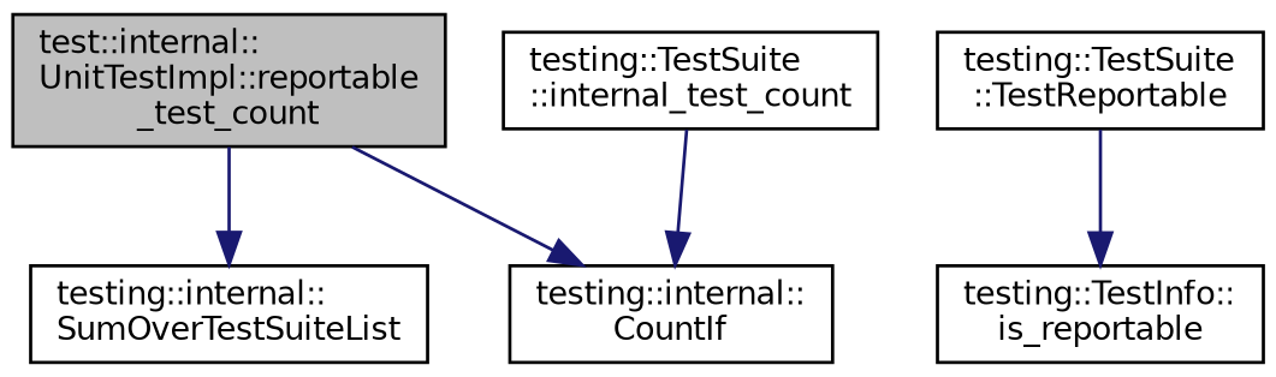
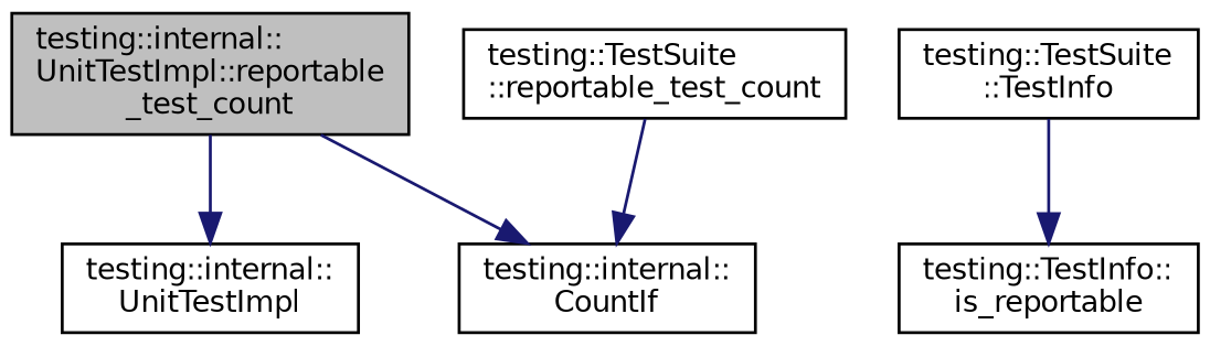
  digraph {
    rankdir=TB
    node [color=black fontname=Helvetica fontsize=10 shape=record]
    edge [color=midnightblue fontname=Helvetica fontsize=10 labelfontname=Helvetica labelfontsize=10 style=solid]
-   n1 [fillcolor=grey75 fontcolor=black height=0.2 label="test::internal::\lUnitTestImpl::reportable\l_test_count" style=filled width=0.4]
-   n2 [height=0.2 label="testing::internal::\lSumOverTestSuiteList" width=0.4]
+   n1 [fillcolor=grey75 fontcolor=black height=0.2 label="testing::internal::\lUnitTestImpl::reportable\l_test_count" style=filled width=0.4]
+   n2 [height=0.2 label="testing::internal::\lUnitTestImpl" width=0.4]
    n3 [height=0.2 label="testing::internal::\lCountIf" width=0.4]
-   n4 [height=0.2 label="testing::TestSuite\l::internal_test_count" width=0.4]
-   n5 [height=0.2 label="testing::TestSuite\l::TestReportable" width=0.4]
+   n4 [height=0.2 label="testing::TestSuite\l::reportable_test_count" width=0.4]
+   n5 [height=0.2 label="testing::TestSuite\l::TestInfo" width=0.4]
    n6 [height=0.2 label="testing::TestInfo::\lis_reportable" width=0.4]
    n1 -> n2
    n1 -> n3
    n4 -> n3
    n5 -> n6
  }
